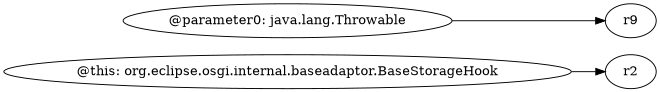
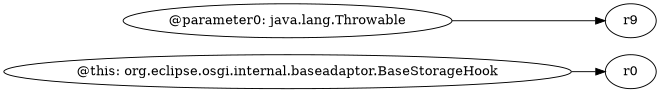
  digraph {
    rankdir=LR
    n1 [label="@this: org.eclipse.osgi.internal.baseadaptor.BaseStorageHook"]
-   n2 [label=r2]
+   n2 [label=r0]
    n3 [label="@parameter0: java.lang.Throwable"]
    n4 [label=r9]
    n1 -> n2
    n3 -> n4
  }
